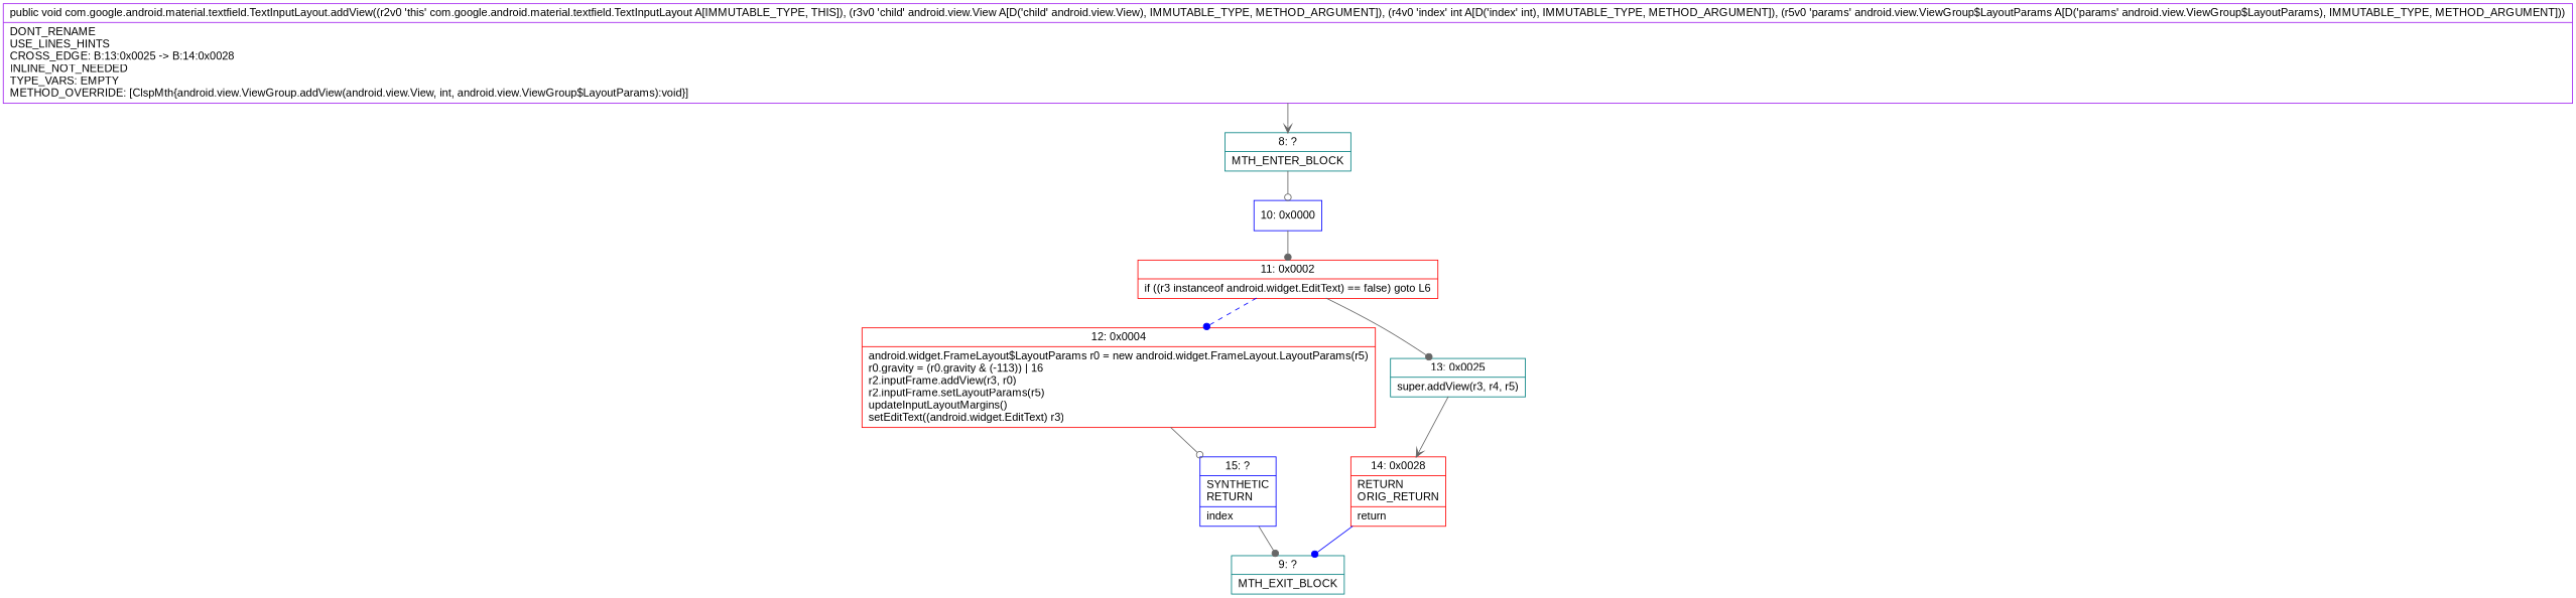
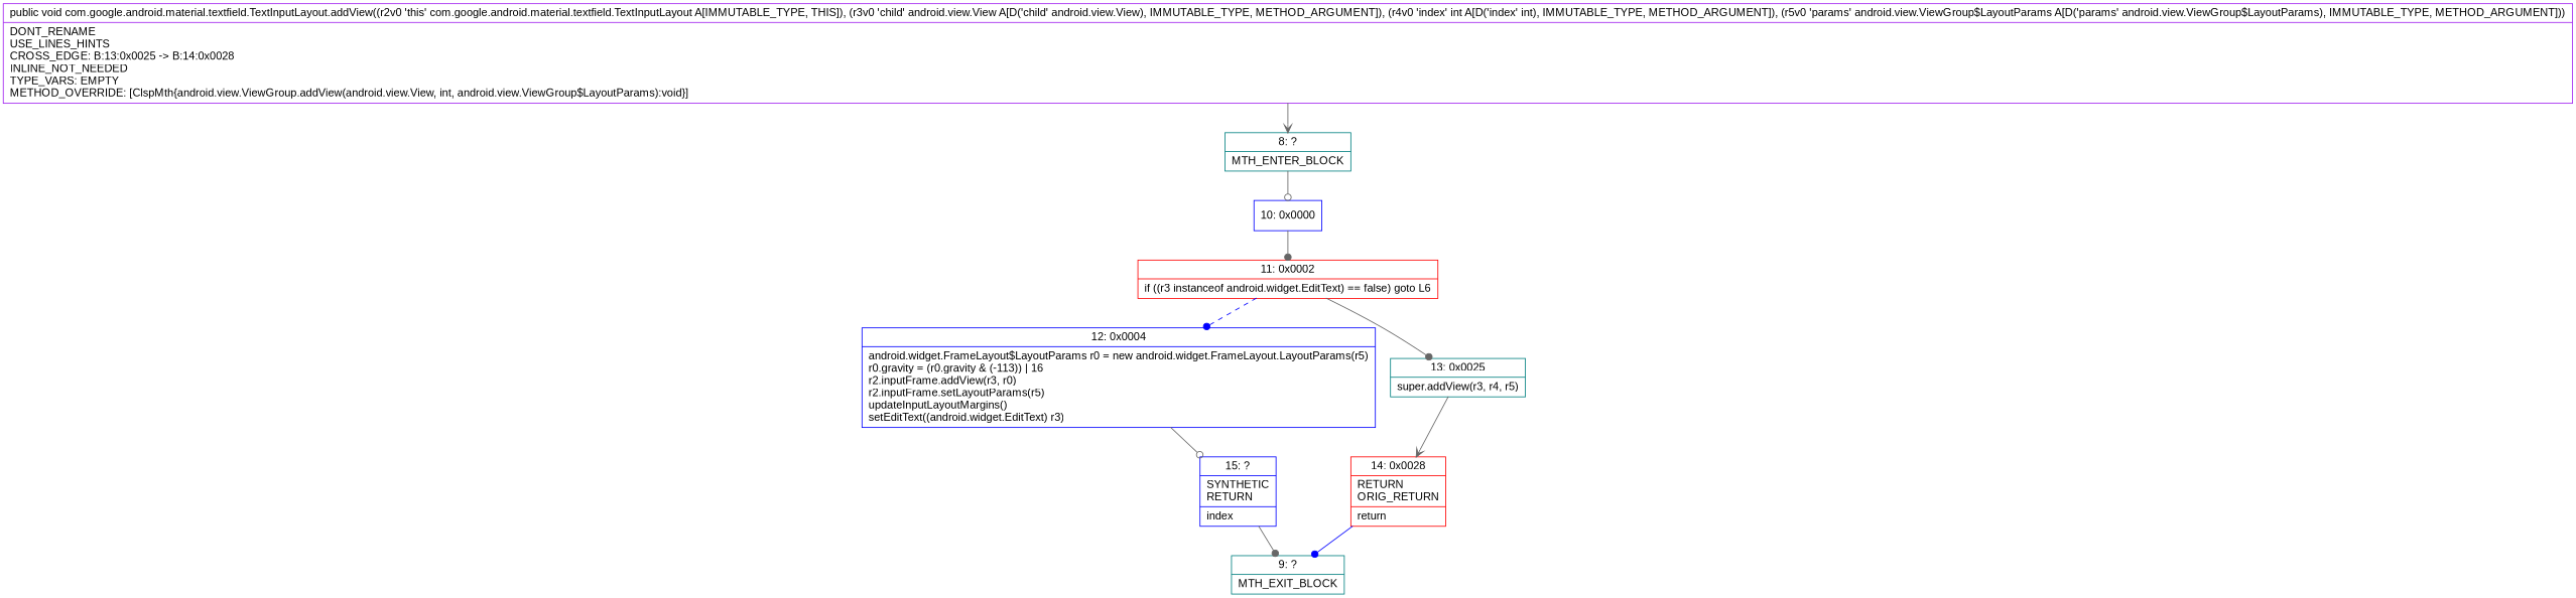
  digraph {
    fontname="Liberation Sans"
    node [color=teal fontname="Liberation Sans" shape=record]
    edge [arrowhead=dot color=gray40 fontname="Liberation Sans"]
    n1 [label="{8\:\ ?|MTH_ENTER_BLOCK\l}"]
    n2 [color=blue label="{10\:\ 0x0000}"]
    n3 [color=red label="{11\:\ 0x0002|if ((r3 instanceof android.widget.EditText) == false) goto L6\l}"]
-   n4 [color=red label="{12\:\ 0x0004|android.widget.FrameLayout$LayoutParams r0 = new android.widget.FrameLayout.LayoutParams(r5)\lr0.gravity = (r0.gravity & (\-113)) \| 16\lr2.inputFrame.addView(r3, r0)\lr2.inputFrame.setLayoutParams(r5)\lupdateInputLayoutMargins()\lsetEditText((android.widget.EditText) r3)\l}"]
+   n4 [color=blue label="{12\:\ 0x0004|android.widget.FrameLayout$LayoutParams r0 = new android.widget.FrameLayout.LayoutParams(r5)\lr0.gravity = (r0.gravity & (\-113)) \| 16\lr2.inputFrame.addView(r3, r0)\lr2.inputFrame.setLayoutParams(r5)\lupdateInputLayoutMargins()\lsetEditText((android.widget.EditText) r3)\l}"]
    n5 [label="{13\:\ 0x0025|super.addView(r3, r4, r5)\l}"]
    n6 [color=blue label="{15\:\ ?|SYNTHETIC\lRETURN\l|index\l}"]
    n7 [color=red label="{14\:\ 0x0028|RETURN\lORIG_RETURN\l|return\l}"]
    n8 [label="{9\:\ ?|MTH_EXIT_BLOCK\l}"]
    n9 [color=purple label="{public void com.google.android.material.textfield.TextInputLayout.addView((r2v0 'this' com.google.android.material.textfield.TextInputLayout A[IMMUTABLE_TYPE, THIS]), (r3v0 'child' android.view.View A[D('child' android.view.View), IMMUTABLE_TYPE, METHOD_ARGUMENT]), (r4v0 'index' int A[D('index' int), IMMUTABLE_TYPE, METHOD_ARGUMENT]), (r5v0 'params' android.view.ViewGroup$LayoutParams A[D('params' android.view.ViewGroup$LayoutParams), IMMUTABLE_TYPE, METHOD_ARGUMENT]))  | DONT_RENAME\lUSE_LINES_HINTS\lCROSS_EDGE: B:13:0x0025 \-\> B:14:0x0028\lINLINE_NOT_NEEDED\lTYPE_VARS: EMPTY\lMETHOD_OVERRIDE: [ClspMth\{android.view.ViewGroup.addView(android.view.View, int, android.view.ViewGroup$LayoutParams):void\}]\l}"]
    n1 -> n2 [arrowhead=odot]
    n2 -> n3
    n3 -> n4 [color=blue style=dashed]
    n3 -> n5
    n4 -> n6 [arrowhead=odot]
    n5 -> n7 [arrowhead=vee]
    n6 -> n8
    n7 -> n8 [color=blue]
    n9 -> n1 [arrowhead=vee]
  }
